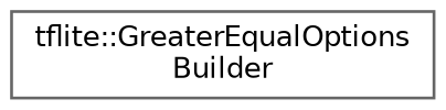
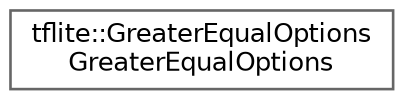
  digraph {
    rankdir=LR
-   n1 [color=grey40 fillcolor=white fontname=Helvetica fontsize=10 height=0.2 label="tflite::GreaterEqualOptions\lBuilder" shape=box style=filled width=0.4]
+   n1 [color=grey40 fillcolor=white fontname=Helvetica fontsize=10 height=0.2 label="tflite::GreaterEqualOptions\lGreaterEqualOptions" shape=box style=filled width=0.4]
  }
